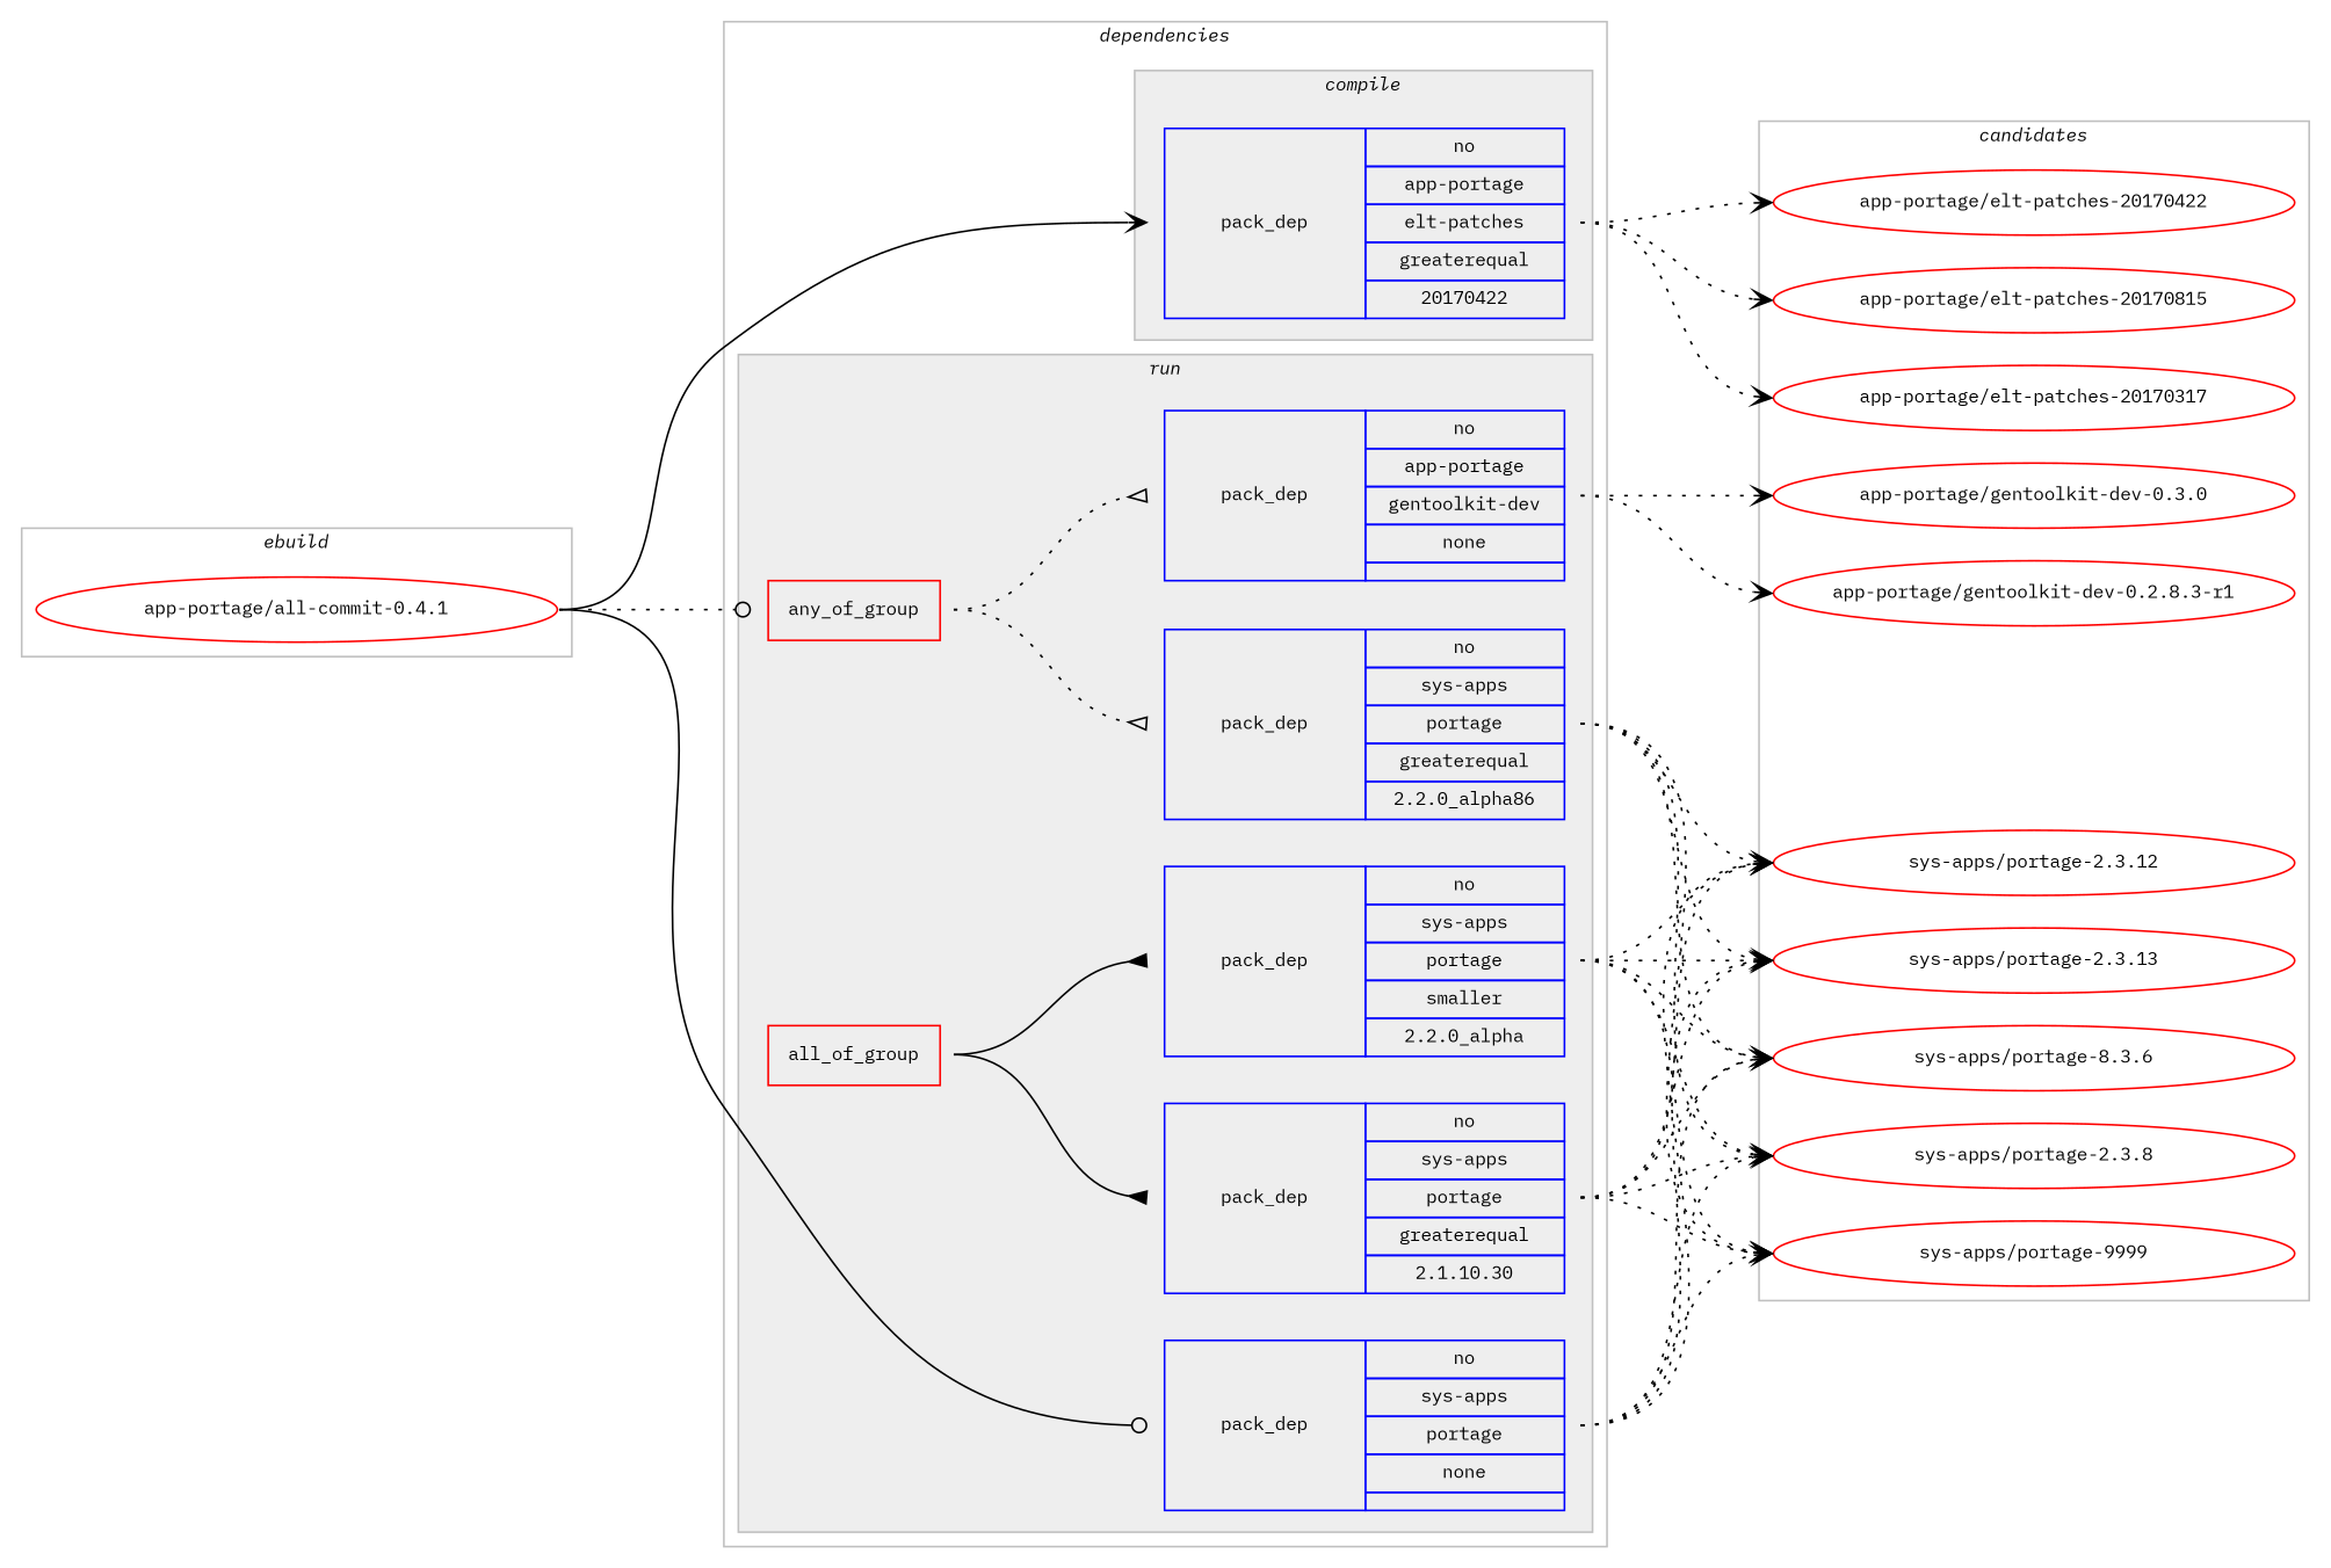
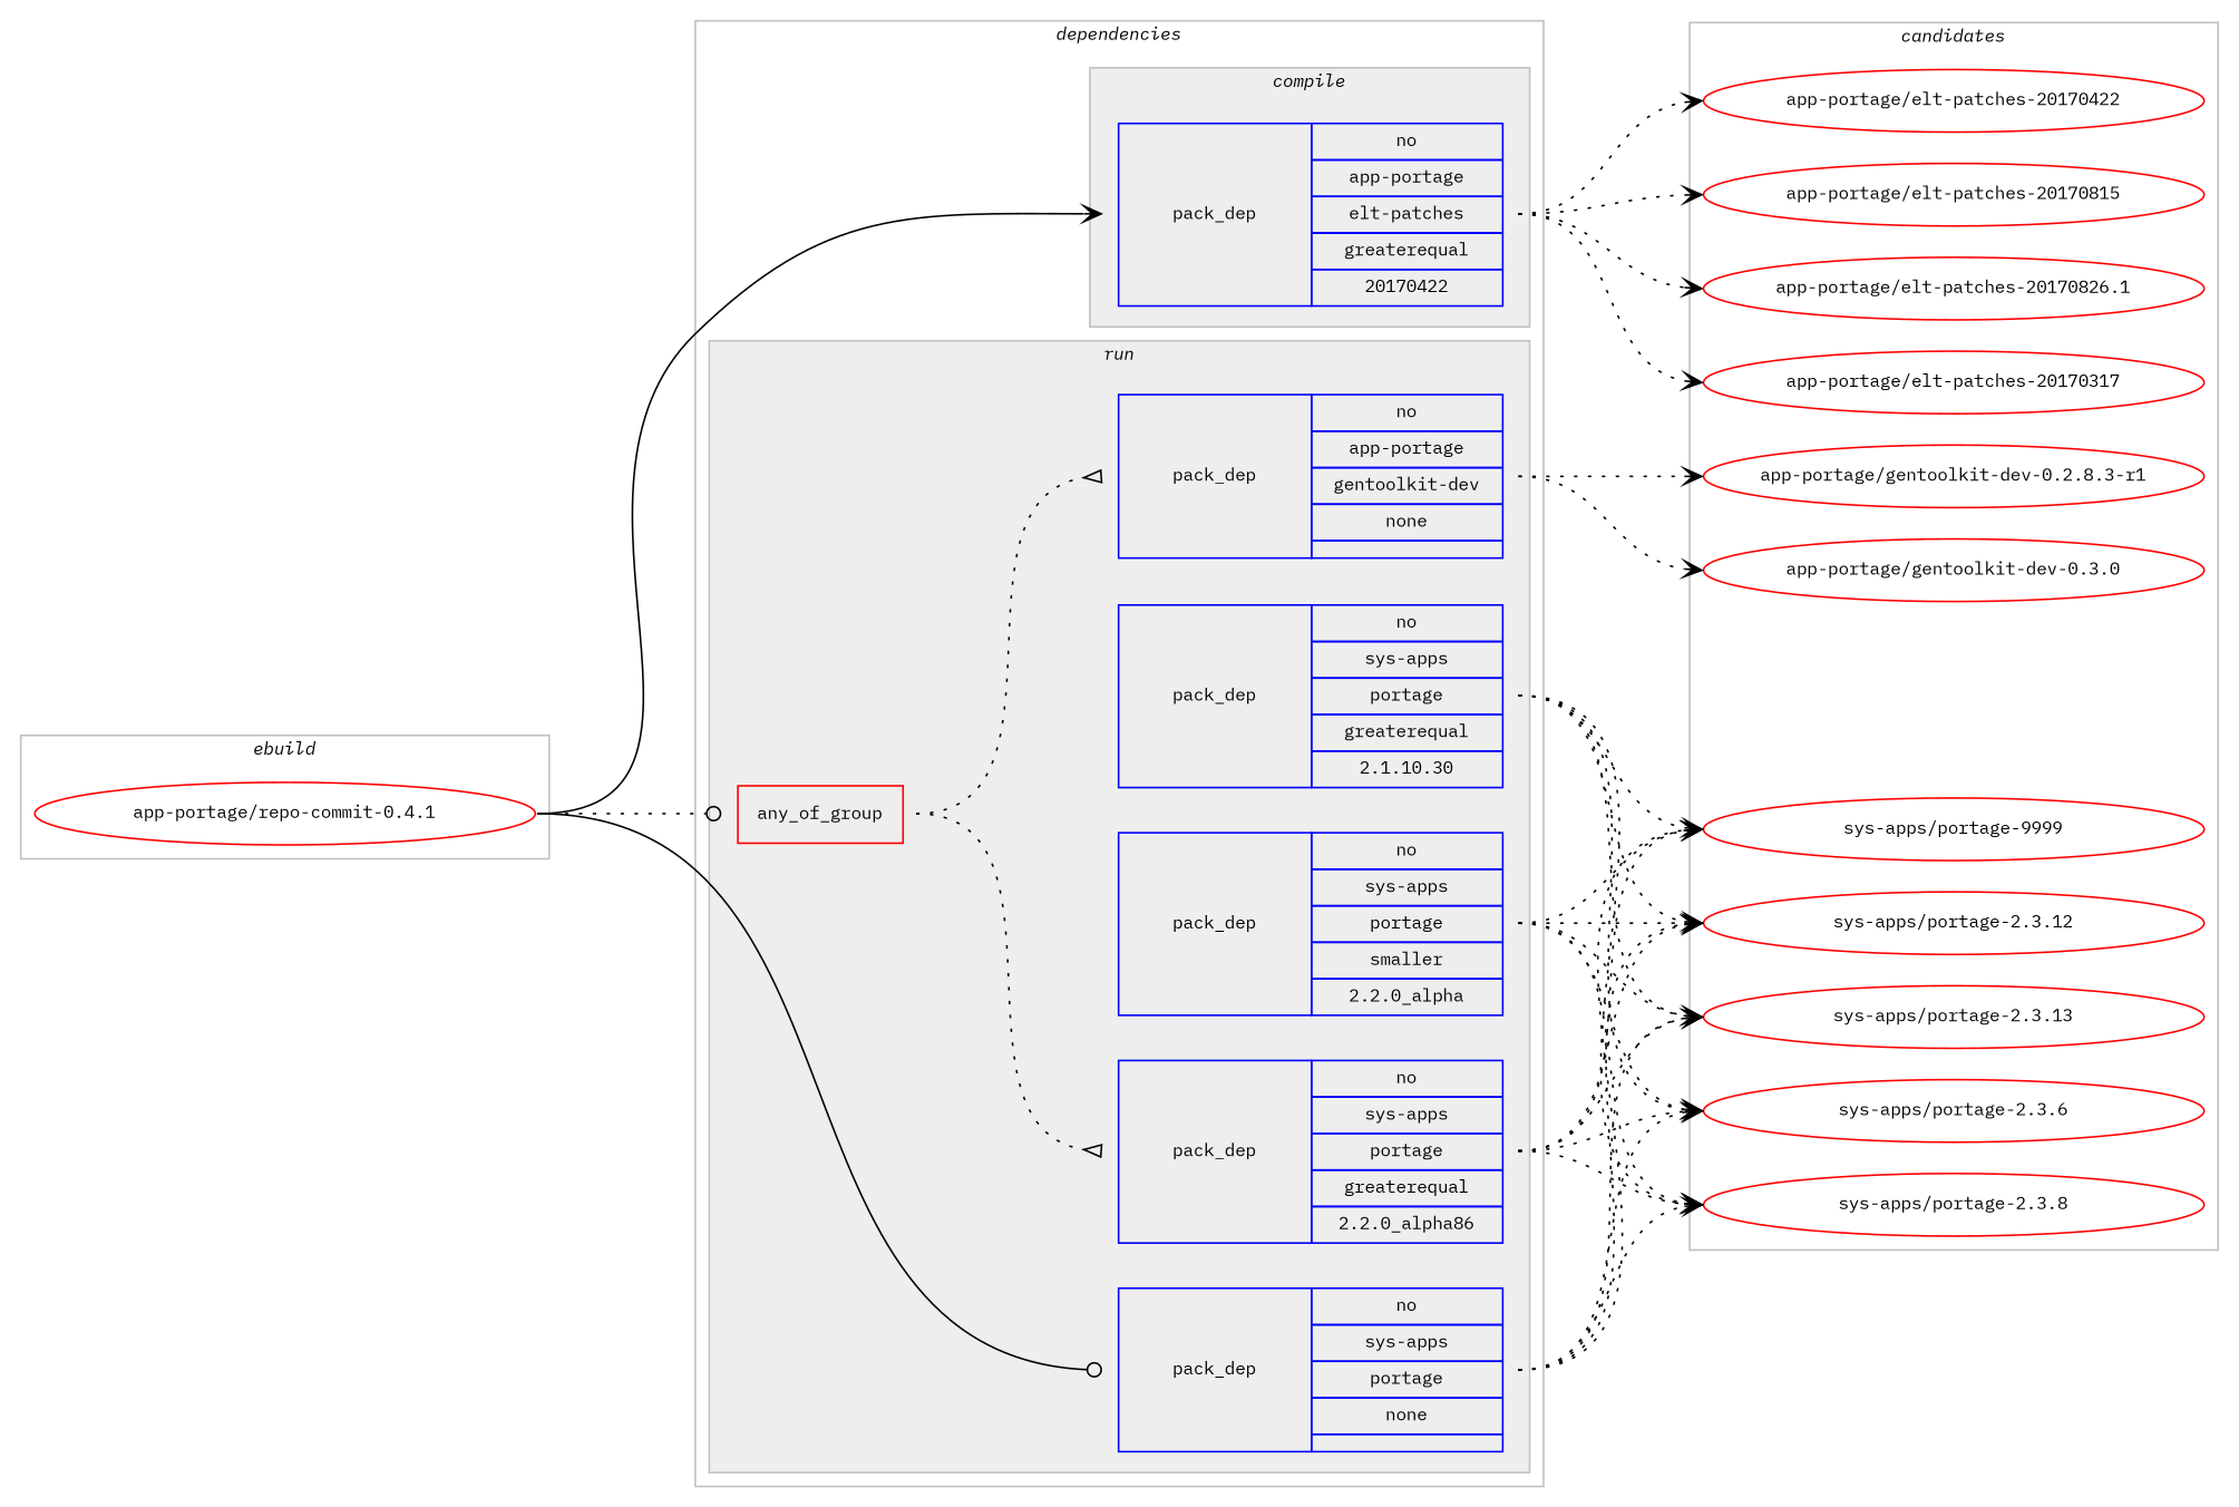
  digraph {
    compound=true
    concentrate=true
    fontname="IBM Plex Mono"
    fontsize=10
    newrank=true
    rankdir=LR
    ranksep=1.5
    node [color=red fontname="IBM Plex Mono" fontsize=10]
    edge [arrowhead=vee fontname="IBM Plex Mono" headport=w style=dotted tailport=e weight=100]
-   n1 [label="app-portage/all-commit-0.4.1" width=4]
+   n1 [label="app-portage/repo-commit-0.4.1" width=4]
    n2 [color=blue label=<<TABLE BORDER="0" CELLBORDER="1" CELLSPACING="0" CELLPADDING="4" WIDTH="220"><TR><TD ROWSPAN="6" CELLPADDING="30">pack_dep</TD></TR><TR><TD WIDTH="110">no</TD></TR><TR><TD>app-portage</TD></TR><TR><TD>elt-patches</TD></TR><TR><TD>greaterequal</TD></TR><TR><TD>20170422</TD></TR></TABLE>> shape=none]
    n3 [color=blue label=<<TABLE BORDER="0" CELLBORDER="1" CELLSPACING="0" CELLPADDING="4" WIDTH="220"><TR><TD ROWSPAN="6" CELLPADDING="30">pack_dep</TD></TR><TR><TD WIDTH="110">no</TD></TR><TR><TD>sys-apps</TD></TR><TR><TD>portage</TD></TR><TR><TD>greaterequal</TD></TR><TR><TD>2.2.0_alpha86</TD></TR></TABLE>> shape=none]
    n4 [color=blue label=<<TABLE BORDER="0" CELLBORDER="1" CELLSPACING="0" CELLPADDING="4" WIDTH="220"><TR><TD ROWSPAN="6" CELLPADDING="30">pack_dep</TD></TR><TR><TD WIDTH="110">no</TD></TR><TR><TD>sys-apps</TD></TR><TR><TD>portage</TD></TR><TR><TD>greaterequal</TD></TR><TR><TD>2.1.10.30</TD></TR></TABLE>> shape=none]
    n5 [color=blue label=<<TABLE BORDER="0" CELLBORDER="1" CELLSPACING="0" CELLPADDING="4" WIDTH="220"><TR><TD ROWSPAN="6" CELLPADDING="30">pack_dep</TD></TR><TR><TD WIDTH="110">no</TD></TR><TR><TD>sys-apps</TD></TR><TR><TD>portage</TD></TR><TR><TD>smaller</TD></TR><TR><TD>2.2.0_alpha</TD></TR></TABLE>> shape=none]
-   n6 [label=<<TABLE BORDER="0" CELLBORDER="1" CELLSPACING="0" CELLPADDING="4"><TR><TD CELLPADDING="10">all_of_group</TD></TR></TABLE>> shape=none]
    n7 [color=blue label=<<TABLE BORDER="0" CELLBORDER="1" CELLSPACING="0" CELLPADDING="4" WIDTH="220"><TR><TD ROWSPAN="6" CELLPADDING="30">pack_dep</TD></TR><TR><TD WIDTH="110">no</TD></TR><TR><TD>app-portage</TD></TR><TR><TD>gentoolkit-dev</TD></TR><TR><TD>none</TD></TR><TR><TD></TD></TR></TABLE>> shape=none]
    n8 [label=<<TABLE BORDER="0" CELLBORDER="1" CELLSPACING="0" CELLPADDING="4"><TR><TD CELLPADDING="10">any_of_group</TD></TR></TABLE>> shape=none]
    n9 [color=blue label=<<TABLE BORDER="0" CELLBORDER="1" CELLSPACING="0" CELLPADDING="4" WIDTH="220"><TR><TD ROWSPAN="6" CELLPADDING="30">pack_dep</TD></TR><TR><TD WIDTH="110">no</TD></TR><TR><TD>sys-apps</TD></TR><TR><TD>portage</TD></TR><TR><TD>none</TD></TR><TR><TD></TD></TR></TABLE>> shape=none]
    n10 [label="app-portage/elt-patches-20170317" width=4]
    n11 [label="app-portage/elt-patches-20170422" width=4]
    n12 [label="app-portage/elt-patches-20170815" width=4]
+   n13 [label="app-portage/elt-patches-20170826.1" width=4]
    n14 [label="sys-apps/portage-2.3.12" width=4]
    n15 [label="sys-apps/portage-2.3.13" width=4]
-   n16 [label="sys-apps/portage-8.3.6" width=4]
+   n16 [label="sys-apps/portage-2.3.6" width=4]
    n17 [label="sys-apps/portage-2.3.8" width=4]
    n18 [label="sys-apps/portage-9999" width=4]
    n19 [label="app-portage/gentoolkit-dev-0.2.8.3-r1" width=4]
    n20 [label="app-portage/gentoolkit-dev-0.3.0" width=4]
    subgraph cluster_1 {
      color=gray
      label=<<i>ebuild</i>>
      rank=same
      n1
    }
    subgraph cluster_2 {
      color=gray
      label=<<i>dependencies</i>>
      subgraph cluster_3 {
        color=gray
        fillcolor="#eeeeee"
        label=<<i>compile</i>>
        style=filled
        subgraph sub_4 {
          color=gray
          fillcolor="#eeeeee"
          label=<<i>compile</i>>
          style=filled
          n2
        }
      }
      subgraph cluster_5 {
        color=gray
        fillcolor="#eeeeee"
        label=<<i>compile and run</i>>
        style=filled
      }
      subgraph cluster_6 {
        color=gray
        fillcolor="#eeeeee"
        label=<<i>run</i>>
        style=filled
        subgraph sub_7 {
          color=gray
          fillcolor="#eeeeee"
          label=<<i>run</i>>
          style=filled
          n8
          subgraph sub_8 {
            color=gray
            fillcolor="#eeeeee"
            label=<<i>run</i>>
            style=filled
            n3
          }
          subgraph sub_9 {
            color=gray
            fillcolor="#eeeeee"
            label=<<i>run</i>>
            style=filled
-           n6
            subgraph sub_10 {
              color=gray
              fillcolor="#eeeeee"
              label=<<i>run</i>>
              style=filled
              n4
            }
            subgraph sub_11 {
              color=gray
              fillcolor="#eeeeee"
              label=<<i>run</i>>
              style=filled
              n5
            }
          }
          subgraph sub_12 {
            color=gray
            fillcolor="#eeeeee"
            label=<<i>run</i>>
            style=filled
            n7
          }
        }
        subgraph sub_13 {
          color=gray
          fillcolor="#eeeeee"
          label=<<i>run</i>>
          style=filled
          n9
        }
      }
    }
    subgraph cluster_14 {
      color=gray
      label=<<i>candidates</i>>
      rank=same
      subgraph sub_15 {
        color=black
        label=<<i>candidates</i>>
        nodesep=1
        rank=same
        n10
        n11
        n12
+       n13
      }
      subgraph sub_16 {
        color=black
        label=<<i>candidates</i>>
        nodesep=1
        rank=same
        n14
        n15
        n16
        n17
        n18
      }
      subgraph sub_17 {
        color=black
        label=<<i>candidates</i>>
        nodesep=1
        rank=same
        n14
        n15
        n16
        n17
        n18
      }
      subgraph sub_18 {
        color=black
        label=<<i>candidates</i>>
        nodesep=1
        rank=same
        n14
        n15
        n16
        n17
        n18
      }
      subgraph sub_19 {
        color=black
        label=<<i>candidates</i>>
        nodesep=1
        rank=same
        n19
        n20
      }
      subgraph sub_20 {
        color=black
        label=<<i>candidates</i>>
        nodesep=1
        rank=same
        n14
        n15
        n16
        n17
        n18
      }
    }
    n1 -> n2 [style=solid weight=20]
    n1 -> n8 [arrowhead=odot weight=20]
    n1 -> n9 [arrowhead=odot style=solid weight=20]
    n2 -> n10
    n2 -> n11
    n2 -> n12
+   n2 -> n13
    n3 -> n14
    n3 -> n15
    n3 -> n16
    n3 -> n17
    n3 -> n18
    n4 -> n14
    n4 -> n15
    n4 -> n16
    n4 -> n17
    n4 -> n18
    n5 -> n14
    n5 -> n15
    n5 -> n16
    n5 -> n17
    n5 -> n18
-   n6 -> n4 [arrowhead=inv style=solid weight=20]
-   n6 -> n5 [arrowhead=inv style=solid weight=20]
    n7 -> n19
    n7 -> n20
    n8 -> n3 [arrowhead=oinv weight=20]
    n8 -> n7 [arrowhead=oinv weight=20]
    n9 -> n14
    n9 -> n15
    n9 -> n16
    n9 -> n17
    n9 -> n18
  }
